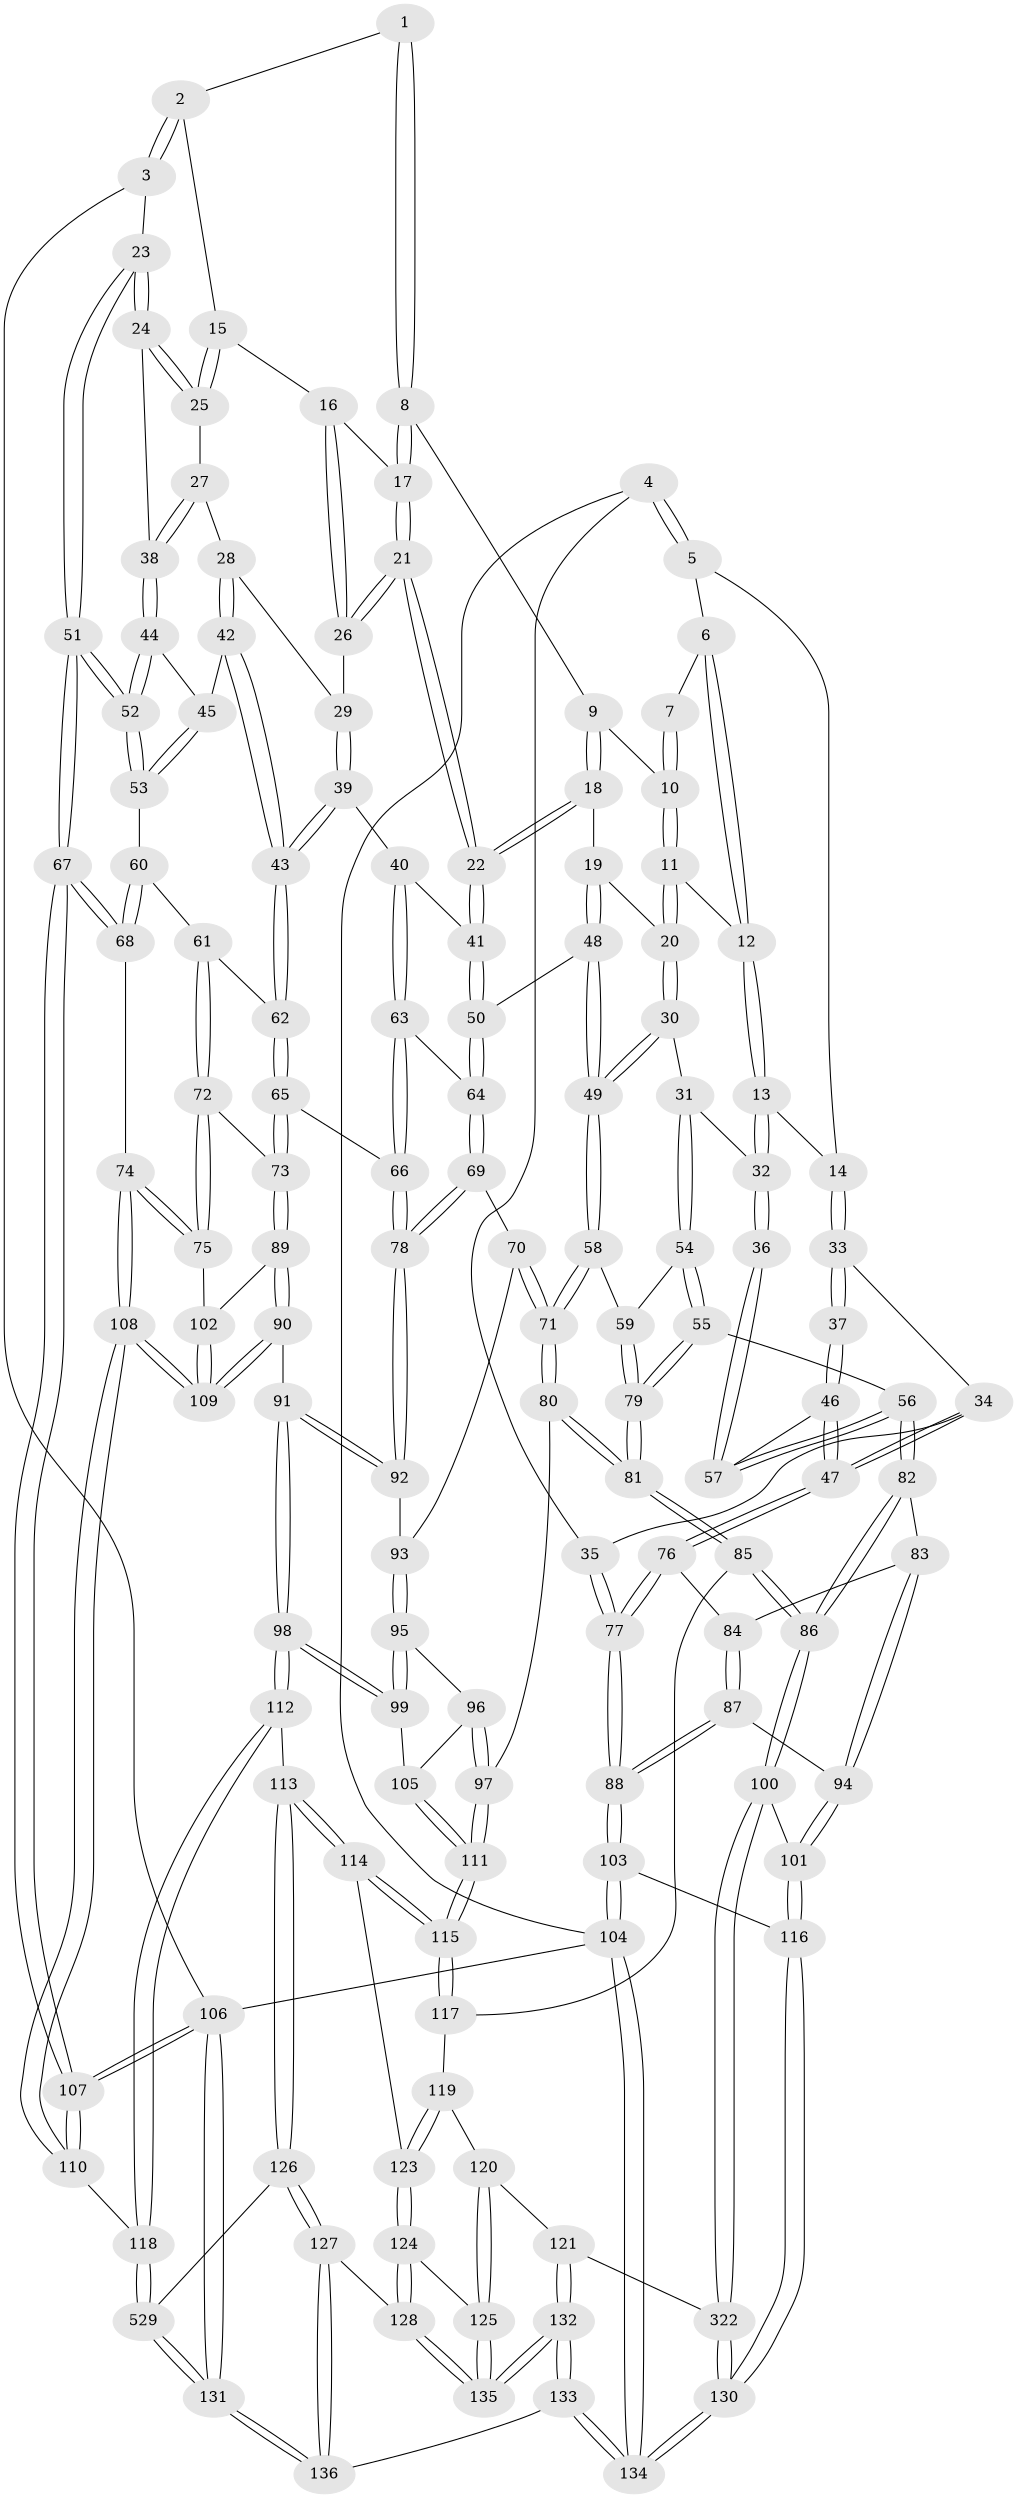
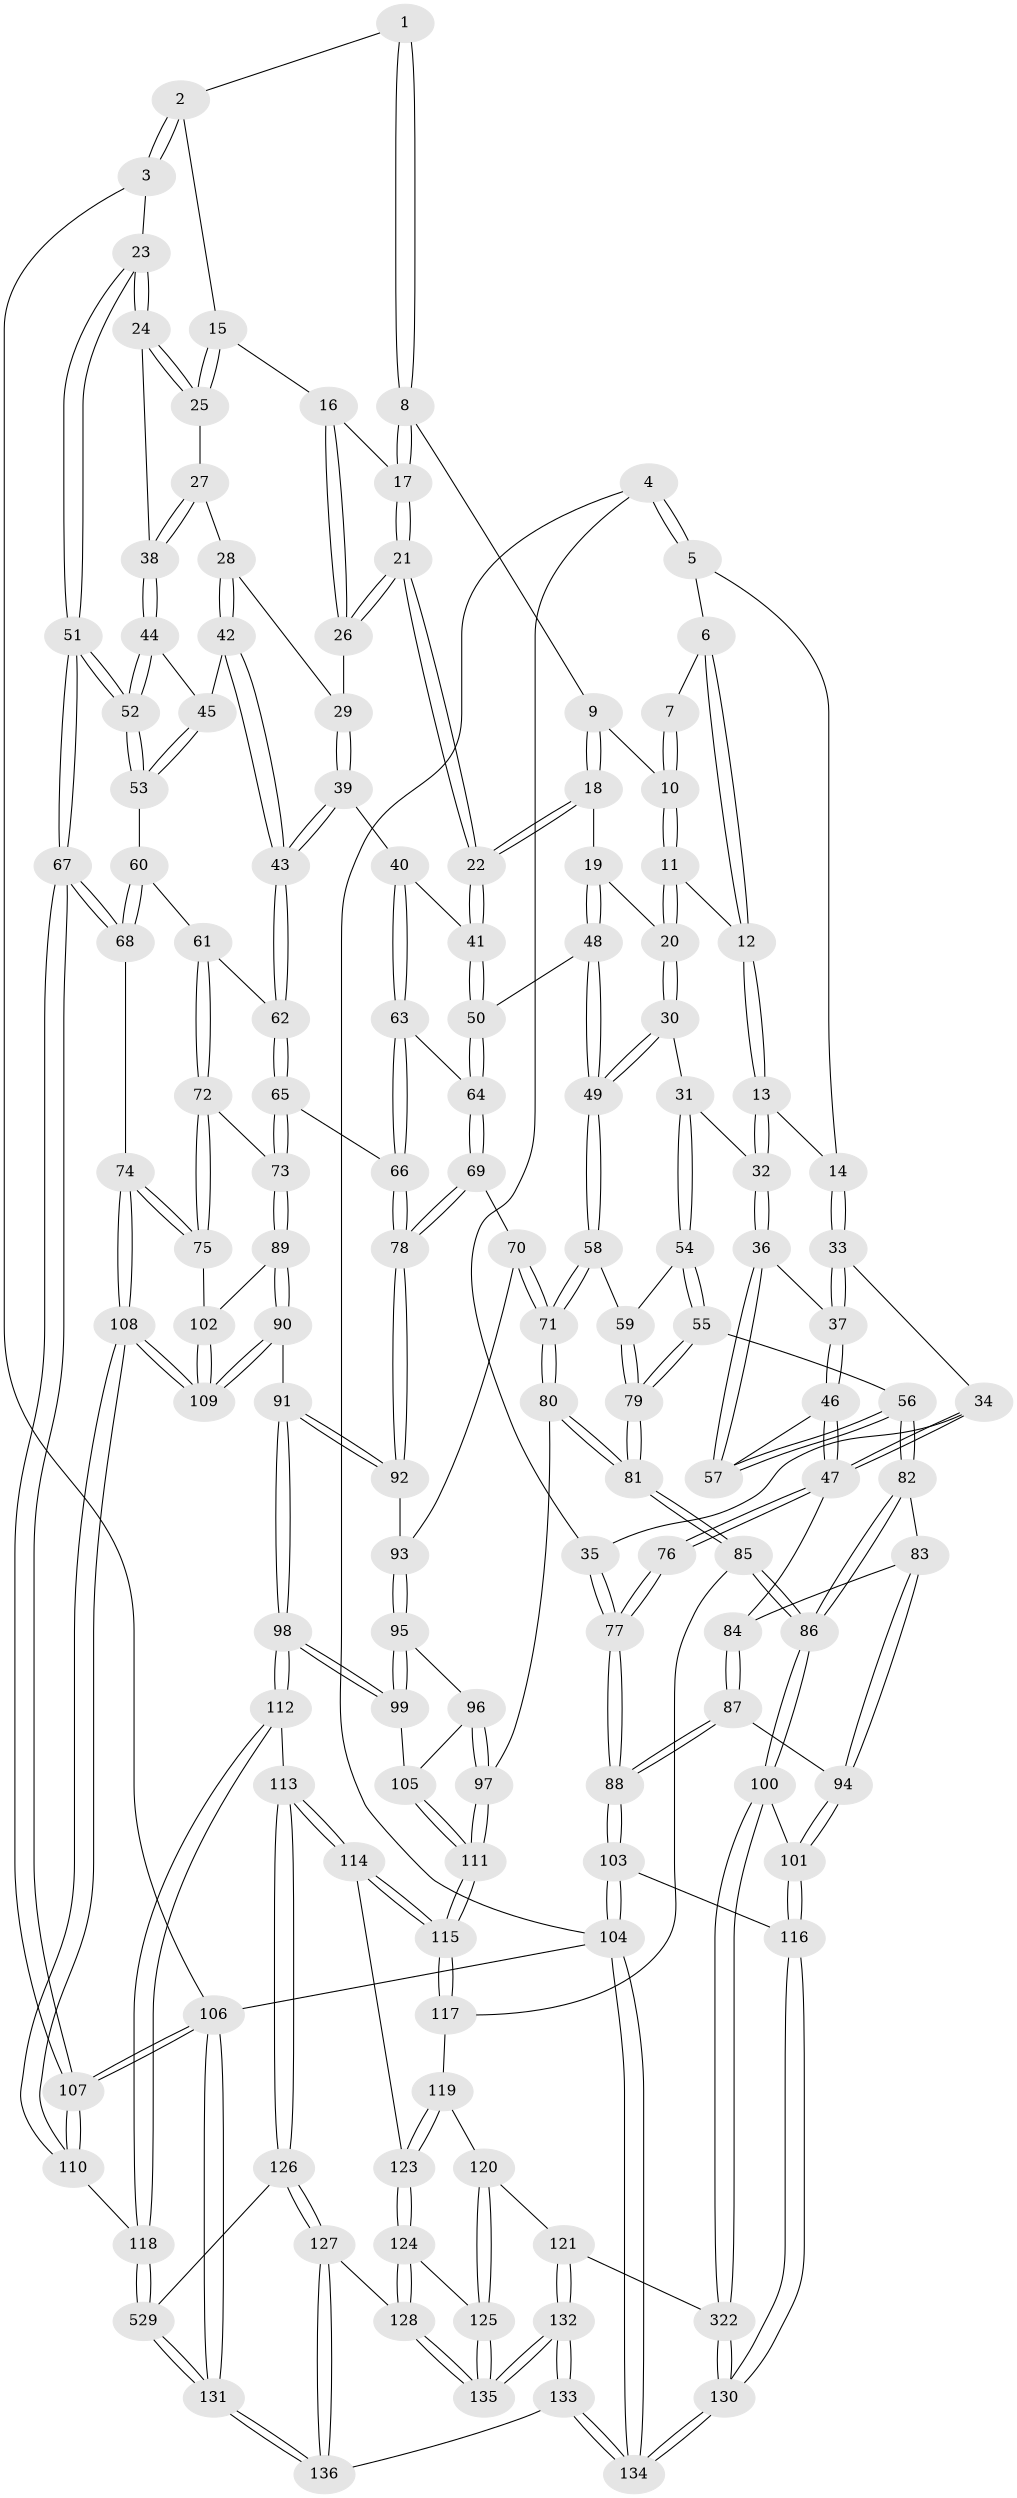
  graph {
    node [color=gray90 style=filled]
    1
    2
    8
    3
    15
    9
    17
    23
    106
    16
    25
    4
    5
    35
    104
    24
    51
    107
    131
    6
    14
    77
    134
    7
    12
    33
    10
    13
    11
    18
    21
    19
    22
    20
    30
    32
    36
    34
    37
    26
    27
    29
    48
    41
    49
    50
    31
    38
    52
    67
    44
    28
    39
    42
    43
    45
    40
    54
    58
    55
    59
    57
    47
    46
    76
    88
    63
    62
    64
    66
    53
    65
    60
    84
    71
    69
    68
    61
    56
    79
    82
    81
    83
    86
    80
    72
    74
    73
    75
    78
    70
    89
    92
    110
    108
    93
    95
    97
    102
    90
    109
    87
    103
    85
    111
    117
    94
    100
    101
    119
    n111 [label=322]
    116
    91
    98
    99
    112
    96
    105
    115
    118
    113
    130
    136
    n124 [label=529]
    114
    126
    123
    127
    124
    120
    121
    125
    132
    135
    133
    128
    1 -- 2
    1 -- 8
    1 -- 8
    2 -- 3
    2 -- 3
    2 -- 15
    8 -- 9
    8 -- 17
    8 -- 17
    3 -- 23
    3 -- 106
    15 -- 16
    15 -- 25
    15 -- 25
    9 -- 10
    9 -- 18
    9 -- 18
    17 -- 21
    17 -- 21
    23 -- 24
    23 -- 24
    23 -- 51
    23 -- 51
    106 -- 107
    106 -- 107
    106 -- 131
    106 -- 131
    16 -- 17
    16 -- 26
    16 -- 26
    25 -- 27
    4 -- 5
    4 -- 5
    4 -- 35
    4 -- 104
    5 -- 6
    5 -- 14
    35 -- 77
    35 -- 77
    104 -- 106
    104 -- 134
    104 -- 134
    24 -- 25
    24 -- 25
    24 -- 38
    51 -- 52
    51 -- 52
    51 -- 67
    51 -- 67
    107 -- 110
    107 -- 110
    131 -- 136
    131 -- 136
    6 -- 7
    6 -- 12
    6 -- 12
    14 -- 33
    14 -- 33
    77 -- 88
    77 -- 88
    7 -- 10
    7 -- 10
    12 -- 13
    12 -- 13
    33 -- 34
    33 -- 37
    33 -- 37
    10 -- 11
    10 -- 11
    13 -- 14
    13 -- 32
    13 -- 32
    11 -- 12
    11 -- 20
    11 -- 20
    18 -- 19
    18 -- 22
    18 -- 22
    21 -- 22
    21 -- 22
    21 -- 26
    21 -- 26
    19 -- 20
    19 -- 48
    19 -- 48
    22 -- 41
    22 -- 41
    20 -- 30
    20 -- 30
    30 -- 49
    30 -- 49
    30 -- 31
    32 -- 36
    32 -- 36
+   36 -- 37
    36 -- 57
    36 -- 57
    34 -- 35
    34 -- 47
    34 -- 47
    37 -- 46
    37 -- 46
    26 -- 29
    27 -- 38
    27 -- 38
    27 -- 28
    29 -- 39
    29 -- 39
    48 -- 49
    48 -- 49
    48 -- 50
    41 -- 50
    41 -- 50
    49 -- 58
    49 -- 58
    50 -- 64
    50 -- 64
    31 -- 32
    31 -- 54
    31 -- 54
    38 -- 44
    38 -- 44
    52 -- 53
    52 -- 53
    67 -- 107
    67 -- 107
    67 -- 68
    67 -- 68
    44 -- 52
    44 -- 52
    44 -- 45
    28 -- 29
    28 -- 42
    28 -- 42
    39 -- 43
    39 -- 43
    39 -- 40
    42 -- 43
    42 -- 43
    42 -- 45
    43 -- 62
    43 -- 62
    45 -- 53
    45 -- 53
    40 -- 41
    40 -- 63
    40 -- 63
    54 -- 55
    54 -- 55
    54 -- 59
    58 -- 59
    58 -- 71
    58 -- 71
    55 -- 56
    55 -- 79
    55 -- 79
    59 -- 79
    59 -- 79
    47 -- 76
    47 -- 76
    46 -- 57
    46 -- 47
    46 -- 47
    76 -- 77
    76 -- 77
-   76 -- 84
+   47 -- 84
    88 -- 103
    88 -- 103
    63 -- 64
    63 -- 66
    63 -- 66
    62 -- 65
    62 -- 65
    64 -- 69
    64 -- 69
    66 -- 78
    66 -- 78
    53 -- 60
    65 -- 66
    65 -- 73
    65 -- 73
    60 -- 68
    60 -- 68
    60 -- 61
    84 -- 87
    84 -- 87
    71 -- 80
    71 -- 80
    69 -- 78
    69 -- 78
    69 -- 70
    68 -- 74
    61 -- 62
    61 -- 72
    61 -- 72
    56 -- 57
    56 -- 57
    56 -- 82
    56 -- 82
    79 -- 81
    79 -- 81
    82 -- 83
    82 -- 86
    82 -- 86
    81 -- 85
    81 -- 85
    83 -- 84
    83 -- 94
    83 -- 94
    86 -- 100
    86 -- 100
    80 -- 81
    80 -- 81
    80 -- 97
    72 -- 73
    72 -- 75
    72 -- 75
    74 -- 75
    74 -- 75
    74 -- 108
    74 -- 108
    73 -- 89
    73 -- 89
    75 -- 102
    78 -- 92
    78 -- 92
    70 -- 71
    70 -- 71
    70 -- 93
    89 -- 102
    89 -- 90
    89 -- 90
    92 -- 93
    110 -- 118
    108 -- 110
    108 -- 110
    108 -- 109
    108 -- 109
    93 -- 95
    93 -- 95
    95 -- 99
    95 -- 99
    95 -- 96
    97 -- 111
    97 -- 111
    102 -- 109
    102 -- 109
    90 -- 109
    90 -- 109
    90 -- 91
    87 -- 88
    87 -- 88
    87 -- 94
    103 -- 104
    103 -- 104
    103 -- 116
    85 -- 86
    85 -- 86
    85 -- 117
    111 -- 115
    111 -- 115
    117 -- 119
    94 -- 101
    94 -- 101
    100 -- 101
    100 -- n111
    100 -- n111
    101 -- 116
    101 -- 116
    119 -- 123
    119 -- 123
    119 -- 120
    n111 -- 130
    n111 -- 130
    116 -- 130
    116 -- 130
    91 -- 92
    91 -- 92
    91 -- 98
    91 -- 98
    98 -- 99
    98 -- 99
    98 -- 112
    98 -- 112
    99 -- 105
    112 -- 118
    112 -- 118
    112 -- 113
    96 -- 97
    96 -- 97
    96 -- 105
    105 -- 111
    105 -- 111
    115 -- 117
    115 -- 117
    118 -- n124
    118 -- n124
    113 -- 114
    113 -- 114
    113 -- 126
    113 -- 126
    130 -- 134
    130 -- 134
    n124 -- 131
    n124 -- 131
    114 -- 115
    114 -- 115
    114 -- 123
    126 -- n124
    126 -- 127
    126 -- 127
    123 -- 124
    123 -- 124
    127 -- 136
    127 -- 136
    127 -- 128
    124 -- 125
    124 -- 128
    124 -- 128
    120 -- 121
    120 -- 125
    120 -- 125
    121 -- n111
    121 -- 132
    121 -- 132
    125 -- 135
    125 -- 135
    132 -- 135
    132 -- 135
    132 -- 133
    132 -- 133
    133 -- 134
    133 -- 134
    133 -- 136
    128 -- 135
    128 -- 135
  }
